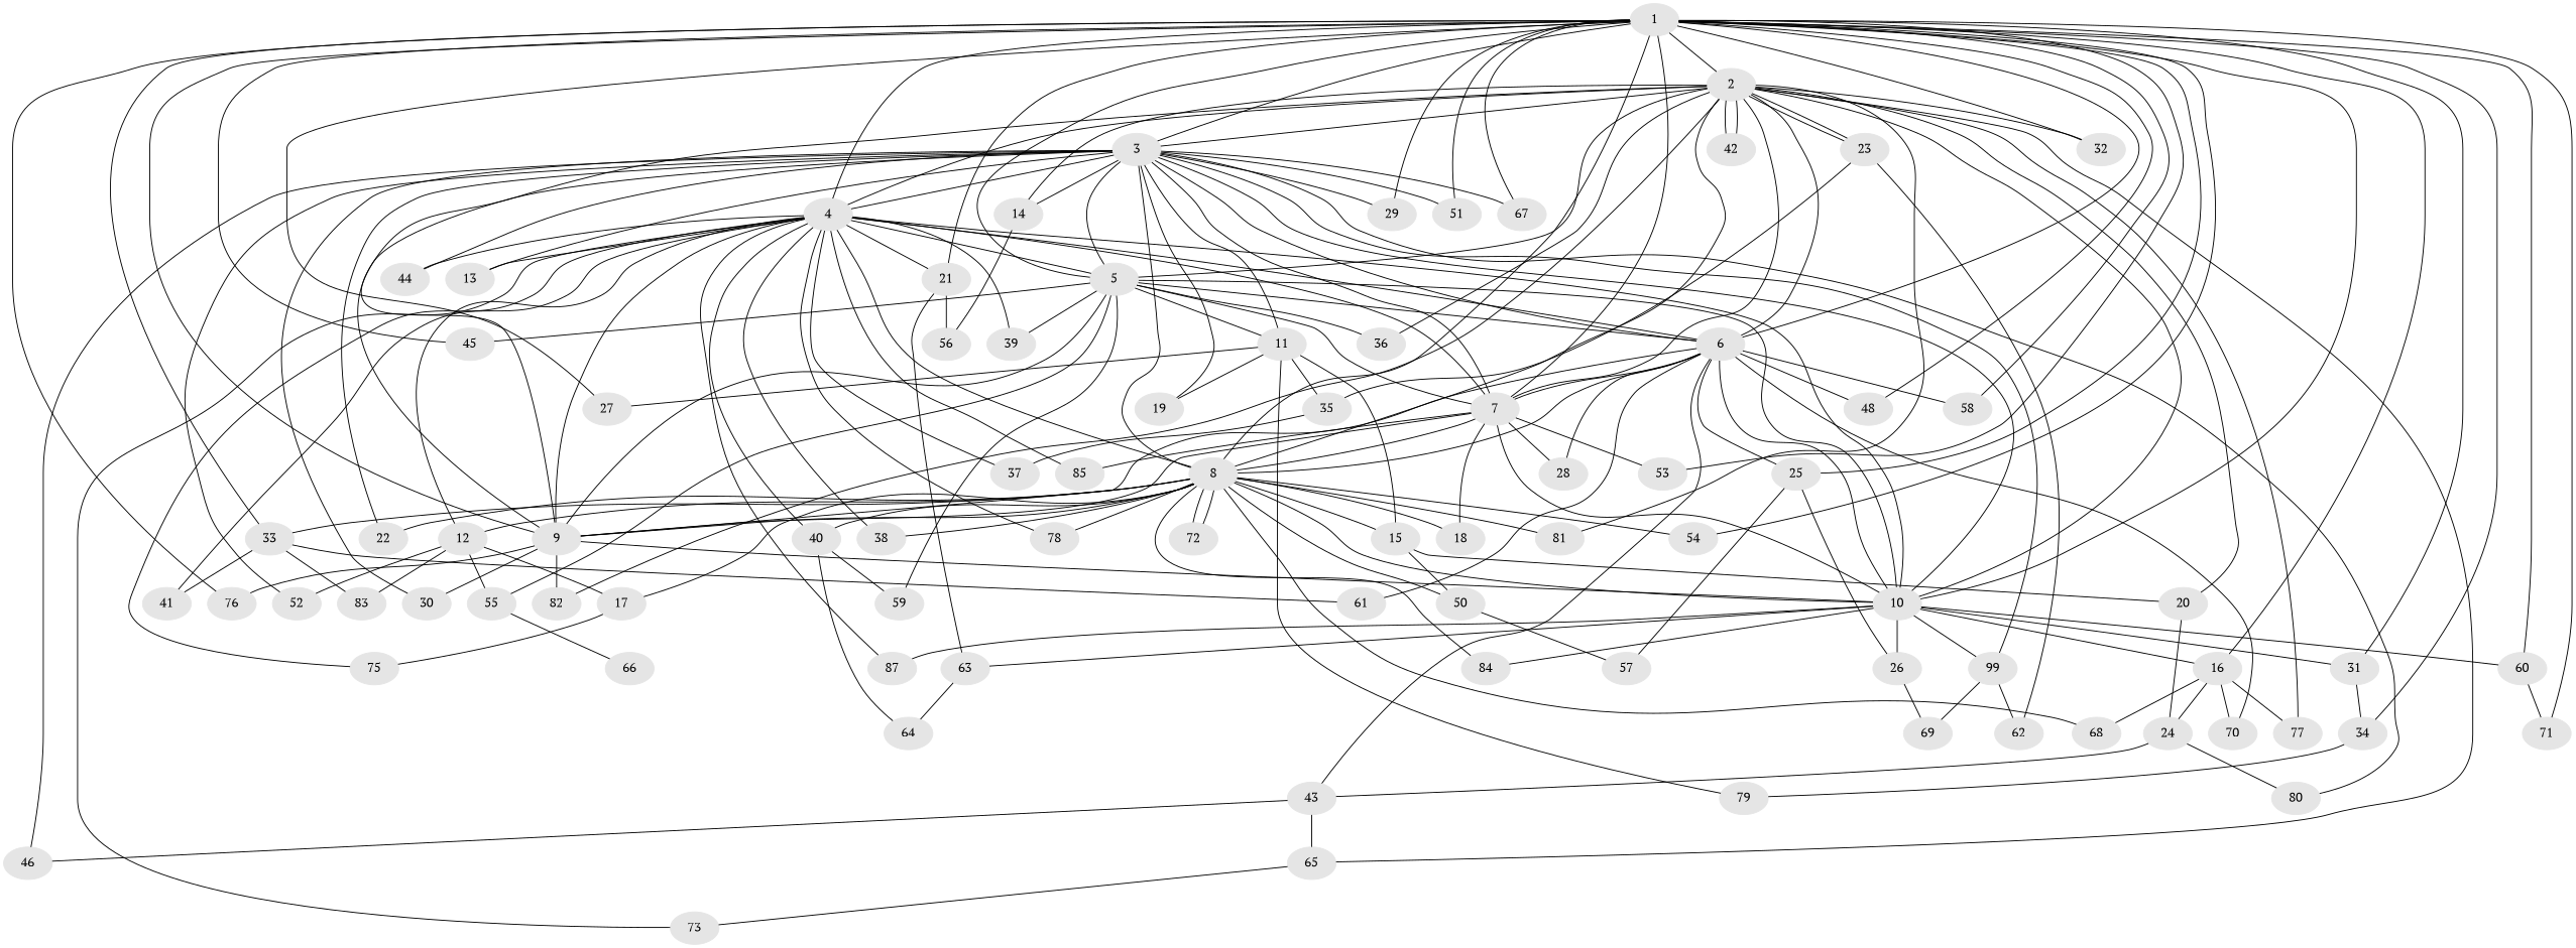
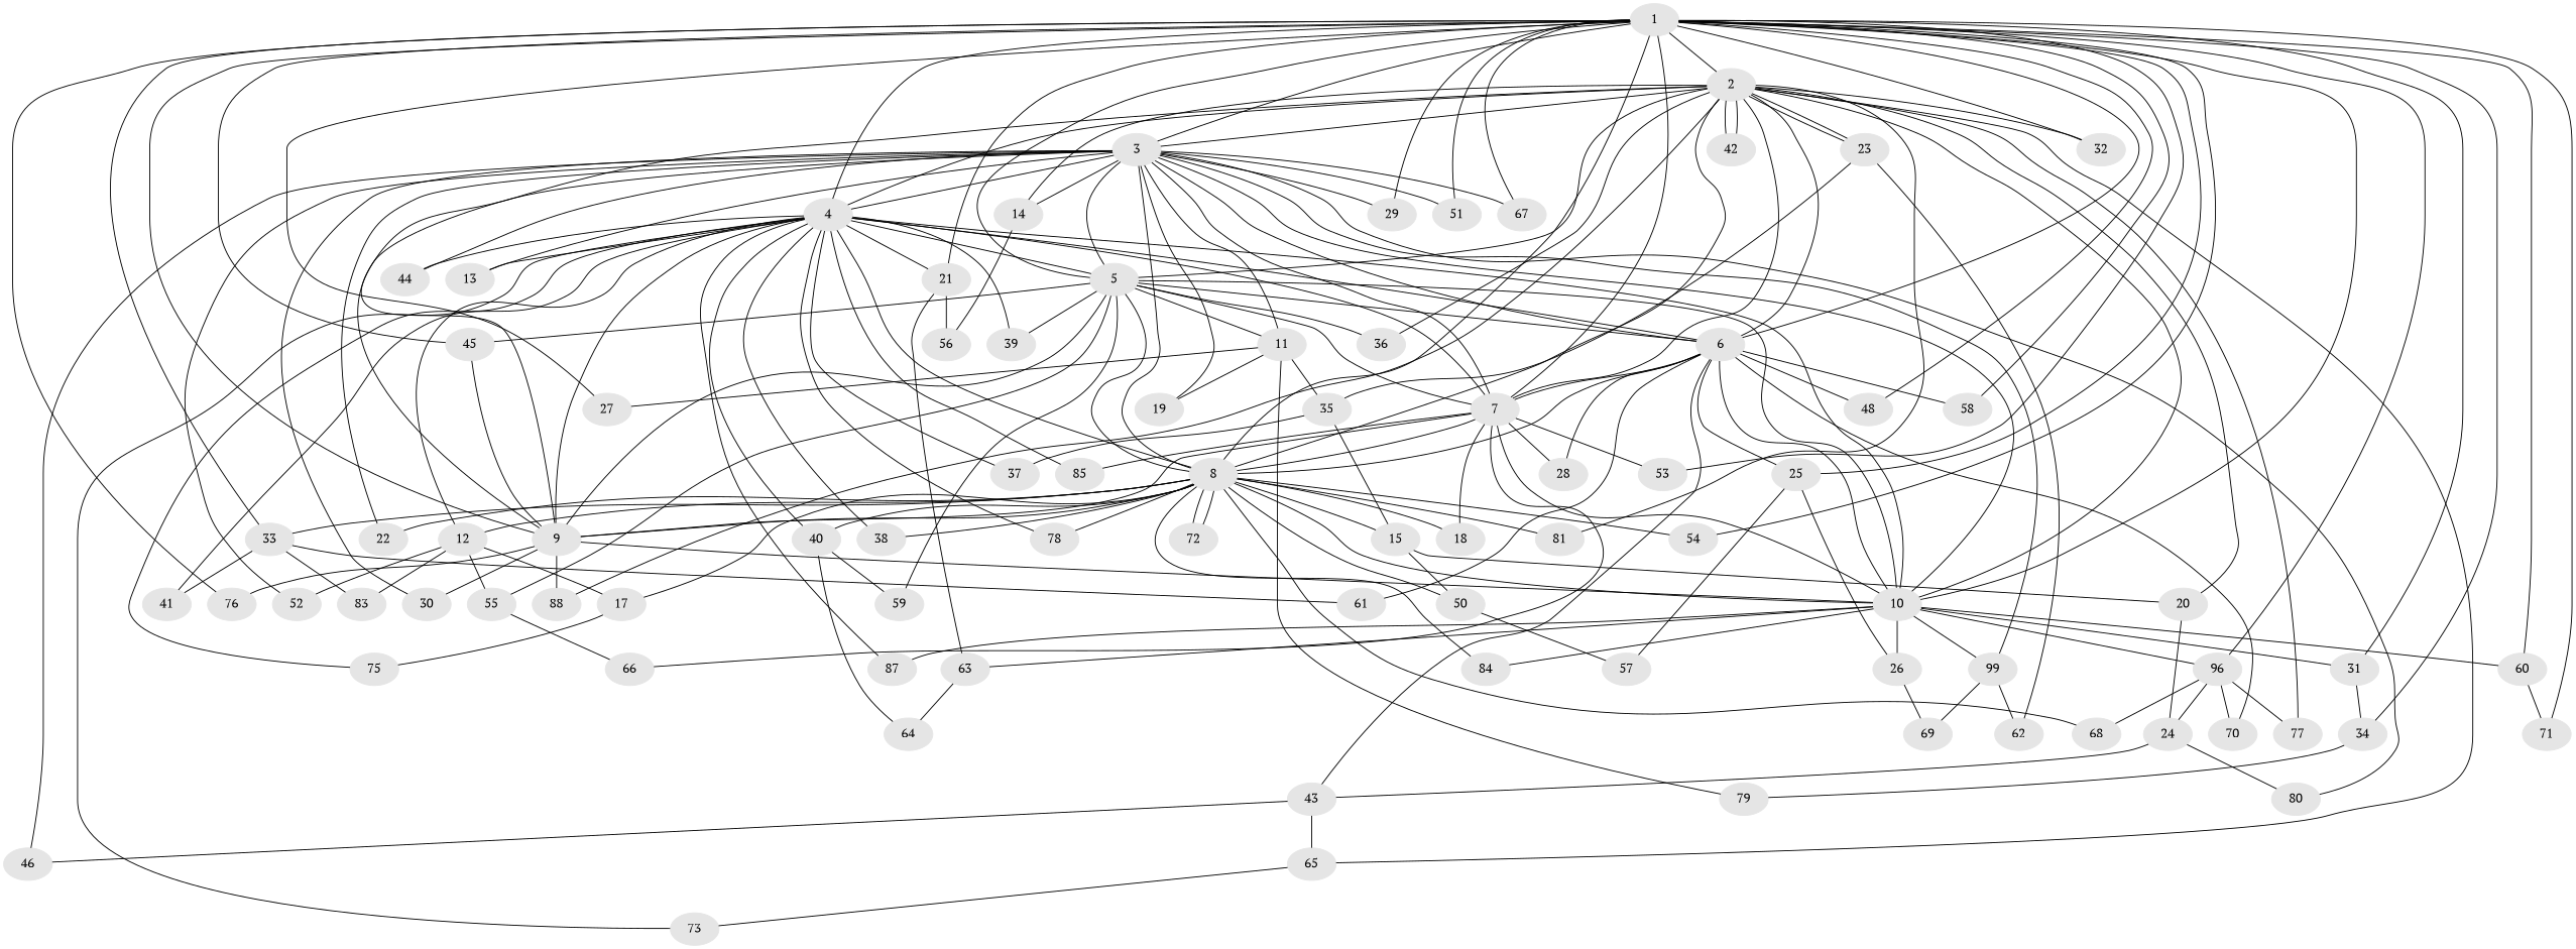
  graph {
    fontname="PT Serif"
    node [color=gray90 fontname="PT Serif" style=filled]
    edge [fontname="PT Serif"]
    1
    2
    3
    4
    5
    6
    7
    8
    9
    10
-   16
+   16 [label=96]
    21
    25
    27
    29
    31
    32
    33
    34
    45
    48
    51
    53
    54
    58
    60
    67
    71
    76
    14
    20
    23
    36
    42
    65
    77
    81
-   82
+   82 [label=88]
    11
    13
    19
    22
    30
    44
    46
    n46 [label=99]
    52
    80
    12
    37
    38
    39
    40
    41
    73
    75
    78
    85
    n59 [label=87]
    55
    59
    28
    43
    61
    70
    18
    66
    15
    17
    50
    68
    72
    84
    26
    63
    24
    56
    57
    83
    79
    35
    62
    69
    64
    1 -- 2
    1 -- 3
    1 -- 4
    1 -- 5
    1 -- 6
    1 -- 7
    1 -- 8
    1 -- 9
    1 -- 10
    1 -- 16
    1 -- 21
    1 -- 25
    1 -- 27
    1 -- 29
    1 -- 31
    1 -- 32
    1 -- 33
    1 -- 34
    1 -- 45
    1 -- 48
    1 -- 51
    1 -- 53
    1 -- 54
    1 -- 58
    1 -- 60
    1 -- 67
    1 -- 71
    1 -- 76
    2 -- 3
    2 -- 4
    2 -- 5
    2 -- 6
    2 -- 7
    2 -- 8
    2 -- 9
    2 -- 10
    2 -- 32
    2 -- 14
    2 -- 20
    2 -- 23
    2 -- 23
    2 -- 36
    2 -- 42
    2 -- 42
    2 -- 65
    2 -- 77
    2 -- 81
    2 -- 82
    3 -- 4
    3 -- 5
    3 -- 6
    3 -- 7
    3 -- 8
    3 -- 9
    3 -- 10
    3 -- 29
    3 -- 51
    3 -- 67
    3 -- 14
    3 -- 11
    3 -- 13
    3 -- 19
    3 -- 22
    3 -- 30
    3 -- 44
    3 -- 46
    3 -- n46
    3 -- 52
    3 -- 80
    4 -- 5
    4 -- 6
    4 -- 7
    4 -- 8
    4 -- 9
    4 -- 10
    4 -- 21
    4 -- 13
    4 -- 44
    4 -- 12
    4 -- 37
    4 -- 38
    4 -- 39
    4 -- 40
    4 -- 41
    4 -- 73
    4 -- 75
    4 -- 78
    4 -- 85
    4 -- n59
    5 -- 6
    5 -- 7
+   5 -- 8
    5 -- 9
    5 -- 10
    5 -- 45
    5 -- 36
    5 -- 11
    5 -- 39
    5 -- 55
    5 -- 59
    6 -- 7
    6 -- 8
-   6 -- 9
+   45 -- 9
    6 -- 10
    6 -- 25
    6 -- 48
    6 -- 58
    6 -- 28
    6 -- 43
    6 -- 61
    6 -- 70
    7 -- 8
    7 -- 9
    7 -- 10
    7 -- 53
    7 -- 85
    7 -- 28
    7 -- 18
+   7 -- 66
    8 -- 9
    8 -- 10
    8 -- 33
    8 -- 54
    8 -- 81
    8 -- 22
    8 -- 12
    8 -- 38
    8 -- 40
    8 -- 78
    8 -- 18
    8 -- 15
    8 -- 17
    8 -- 50
    8 -- 68
    8 -- 72
    8 -- 72
    8 -- 84
    9 -- 10
    9 -- 76
    9 -- 82
    9 -- 30
    10 -- 16
    10 -- 31
    10 -- 60
    10 -- n46
    10 -- n59
    10 -- 84
    10 -- 26
    10 -- 63
    16 -- 77
    16 -- 70
    16 -- 68
    16 -- 24
    21 -- 63
    21 -- 56
    25 -- 26
    25 -- 57
    31 -- 34
    33 -- 41
    33 -- 61
    33 -- 83
    34 -- 79
    60 -- 71
    14 -- 56
    20 -- 24
    23 -- 35
    23 -- 62
    65 -- 73
    11 -- 27
    11 -- 19
-   11 -- 15
+   35 -- 15
    11 -- 79
    11 -- 35
    n46 -- 62
    n46 -- 69
    12 -- 52
    12 -- 55
    12 -- 17
    12 -- 83
    40 -- 59
    40 -- 64
    55 -- 66
    43 -- 65
    43 -- 46
    15 -- 20
    15 -- 50
    17 -- 75
    50 -- 57
    26 -- 69
    63 -- 64
    24 -- 80
    24 -- 43
    35 -- 37
  }
